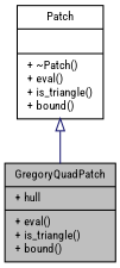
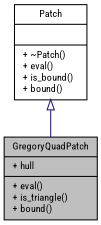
  digraph {
    fontname="Roboto Condensed"
    node [color=black fontname="Roboto Condensed" fontsize=10 shape=record style=filled]
    n1 [fillcolor=grey75 fontcolor=black height=0.2 label="{GregoryQuadPatch\n|+ hull\l|+ eval()\l+ is_triangle()\l+ bound()\l}" width=0.4]
-   n2 [fillcolor=white height=0.2 label="{Patch\n||+ ~Patch()\l+ eval()\l+ is_triangle()\l+ bound()\l}" width=0.4]
+   n2 [fillcolor=white height=0.2 label="{Patch\n||+ ~Patch()\l+ eval()\l+ is_bound()\l+ bound()\l}" width=0.4]
    n2 -> n1 [arrowtail=empty color=midnightblue dir=back fontname="Roboto Condensed" fontsize=10 labelfontname=Helvetica labelfontsize=10 style=solid]
  }
